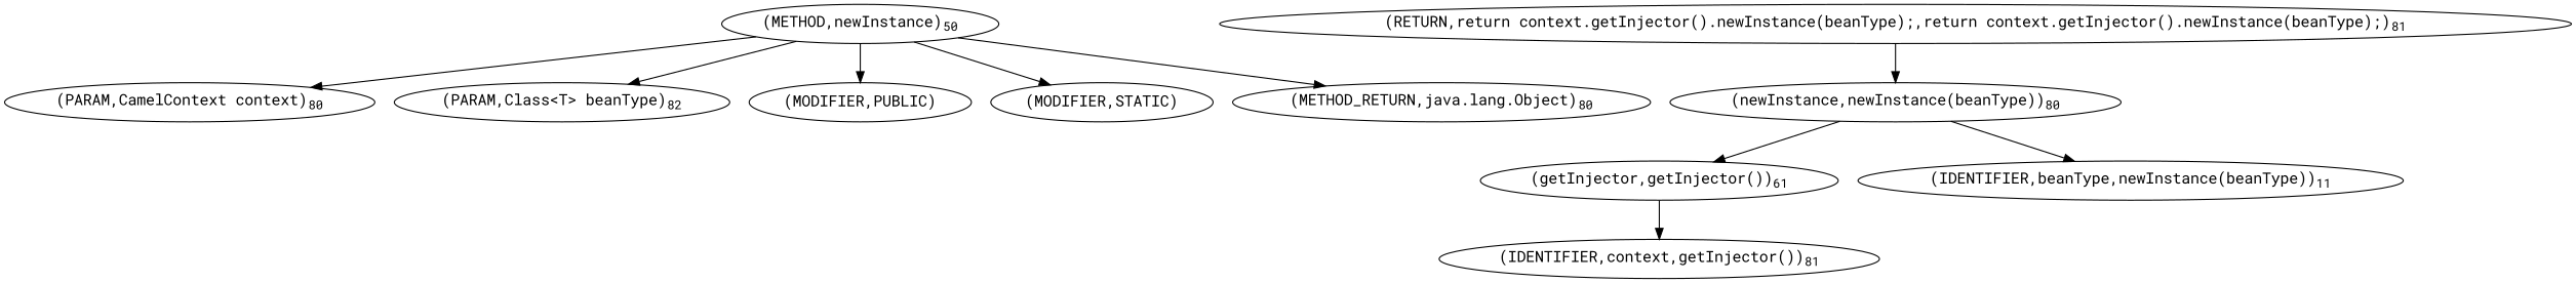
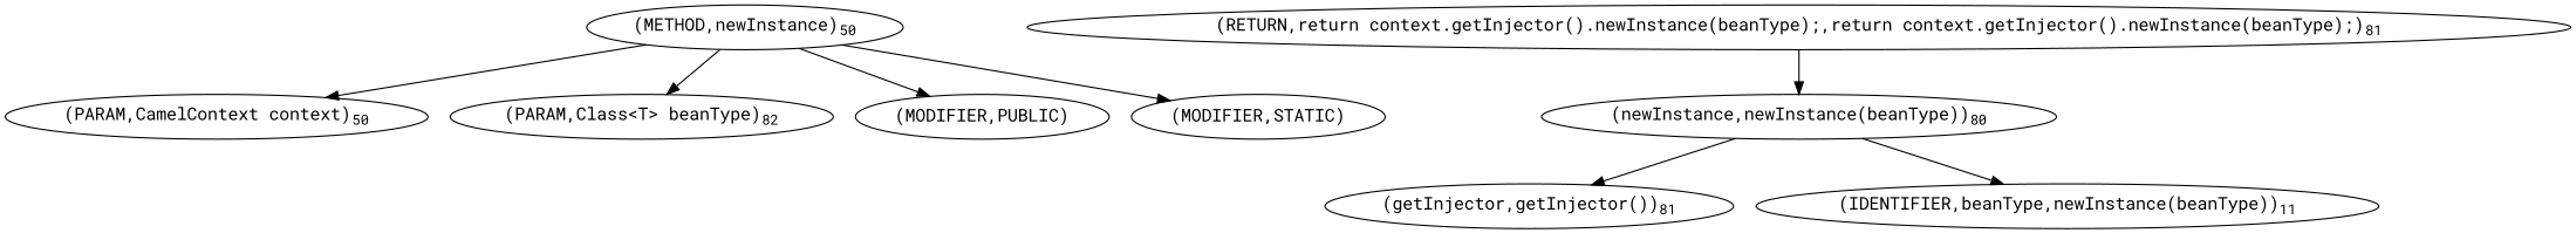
  digraph {
    fontname="Roboto Mono"
    node [fontname="Roboto Mono"]
    edge [fontname="Roboto Mono"]
    n1 [label=<(METHOD,newInstance)<SUB>50</SUB>>]
-   n2 [label=<(PARAM,CamelContext context)<SUB>80</SUB>>]
+   n2 [label=<(PARAM,CamelContext context)<SUB>50</SUB>>]
    n3 [label=<(PARAM,Class&lt;T&gt; beanType)<SUB>82</SUB>>]
    n4 [label=<(MODIFIER,PUBLIC)>]
    n5 [label=<(MODIFIER,STATIC)>]
-   n6 [label=<(METHOD_RETURN,java.lang.Object)<SUB>80</SUB>>]
    n7 [label=<(RETURN,return context.getInjector().newInstance(beanType);,return context.getInjector().newInstance(beanType);)<SUB>81</SUB>>]
    n8 [label=<(newInstance,newInstance(beanType))<SUB>80</SUB>>]
-   n9 [label=<(getInjector,getInjector())<SUB>61</SUB>>]
+   n9 [label=<(getInjector,getInjector())<SUB>81</SUB>>]
    n10 [label=<(IDENTIFIER,beanType,newInstance(beanType))<SUB>11</SUB>>]
-   n11 [label=<(IDENTIFIER,context,getInjector())<SUB>81</SUB>>]
    n1 -> n2
    n1 -> n3
    n1 -> n4
    n1 -> n5
-   n1 -> n6
    n7 -> n8
    n8 -> n9
    n8 -> n10
-   n9 -> n11
  }
